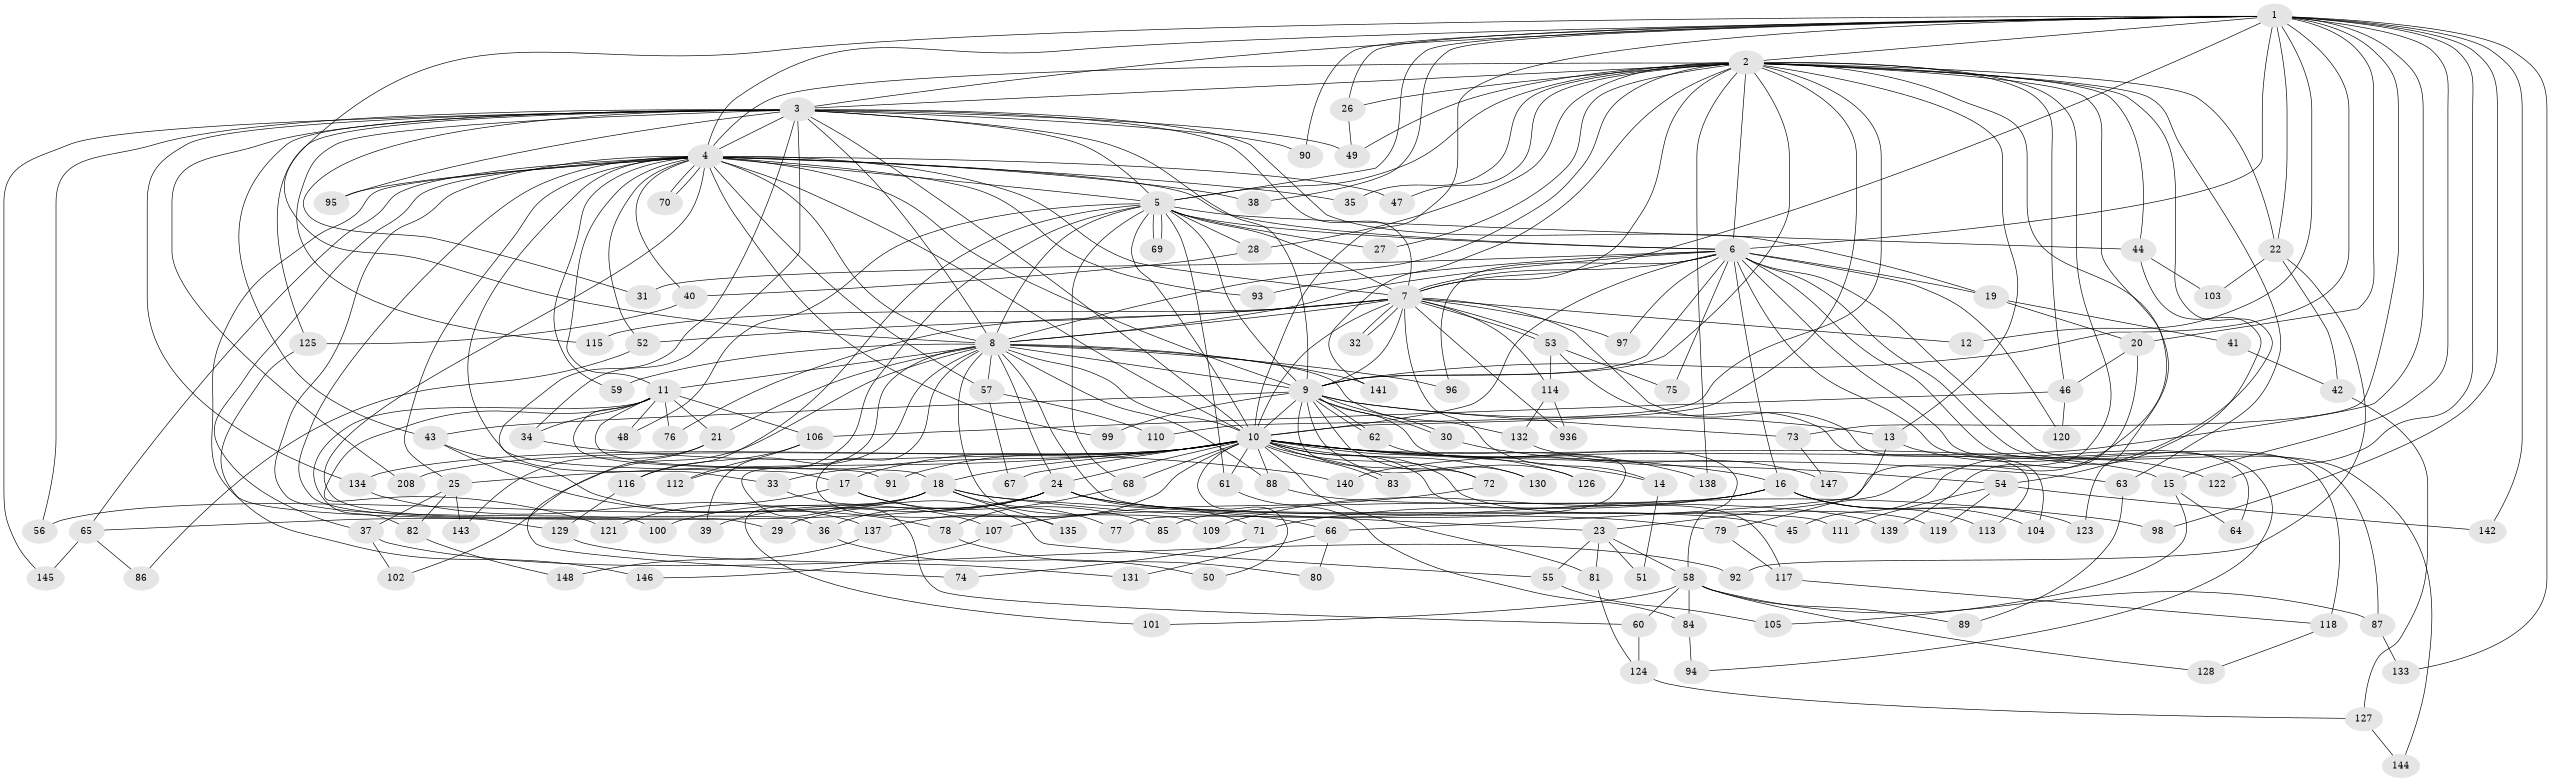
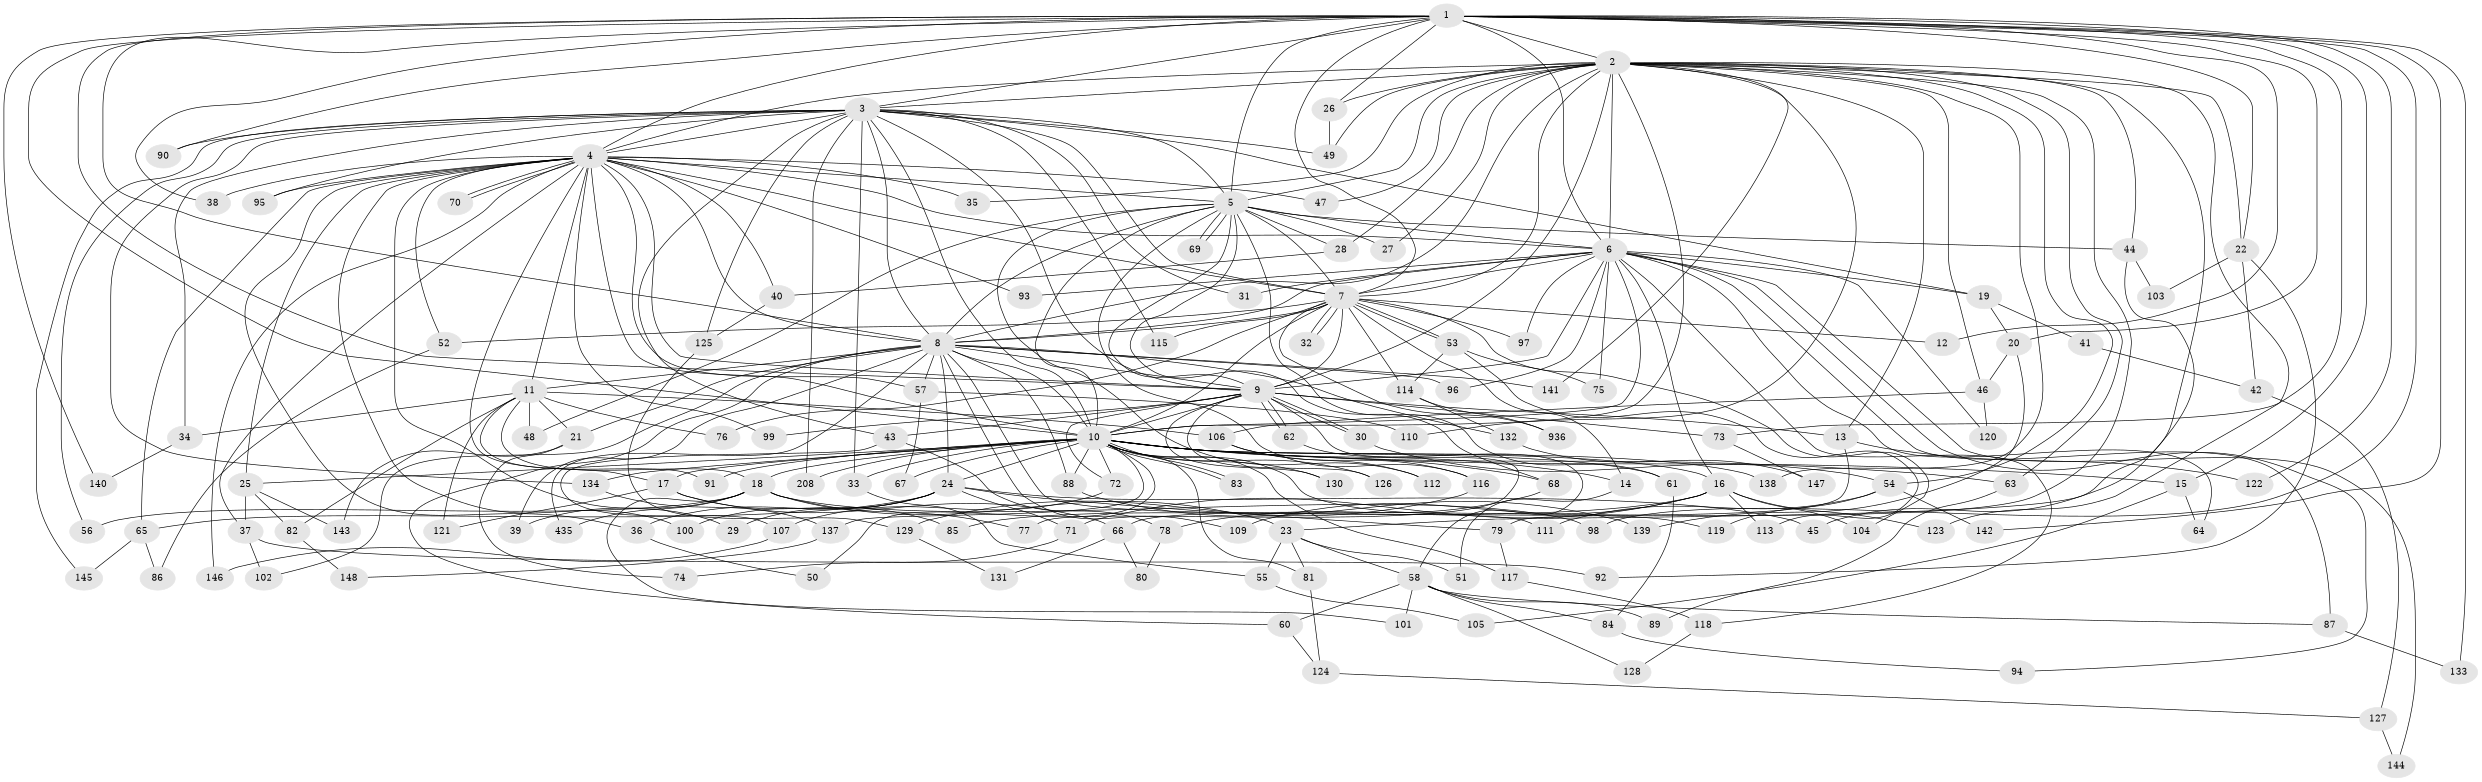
  graph {
    node [color=gray90 style=filled]
    1
    2
    3
    4
    5
    6
    7
    8
    9
    10
    12
    15
    20
    22
    26
    38
    73
    90
    98
    122
    133
    140
    142
    13
    23
    27
    28
    35
    44
    46
    47
    49
    54
    63
    66
    110
    123
    138
    141
    19
    31
    33
    34
    43
    56
    95
    n47 [label=208]
    115
    125
    134
    145
    11
    17
    25
    29
    36
    37
    40
    52
    57
-   59
    65
    70
    93
    99
    100
    146
    48
    61
    68
    69
    112
    116
    16
    64
    75
    87
    94
    96
    97
    118
    120
    144
    14
    32
    53
    76
    104
    114
    n90 [label=936]
    21
    24
    39
    60
    88
    102
    109
    111
    132
-   135
+   135 [label=435]
    30
    58
    62
    72
    126
    130
    18
    50
    67
    81
    83
    91
    117
    119
    137
    105
    139
    42
    92
    103
    147
    79
    51
    55
    45
    106
    89
    80
    131
    41
    78
    107
    129
    82
    121
    85
    143
    86
    84
    71
    113
    128
    74
    124
    101
    77
    148
    127
    1 -- 2
    1 -- 3
    1 -- 4
    1 -- 5
    1 -- 6
    1 -- 7
    1 -- 8
    1 -- 9
    1 -- 10
    1 -- 12
    1 -- 15
    1 -- 20
    1 -- 22
    1 -- 26
    1 -- 38
    1 -- 73
    1 -- 90
    1 -- 98
    1 -- 122
    1 -- 133
    1 -- 140
    1 -- 142
    2 -- 3
    2 -- 4
    2 -- 5
    2 -- 6
    2 -- 7
    2 -- 8
    2 -- 9
    2 -- 10
    2 -- 22
    2 -- 26
    2 -- 13
    2 -- 23
    2 -- 27
    2 -- 28
    2 -- 35
    2 -- 44
    2 -- 46
    2 -- 47
    2 -- 49
    2 -- 54
    2 -- 63
    2 -- 66
    2 -- 110
    2 -- 123
    2 -- 138
    2 -- 141
    3 -- 4
    3 -- 5
    3 -- 7
    3 -- 8
    3 -- 9
    3 -- 10
    3 -- 90
    3 -- 49
    3 -- 19
    3 -- 31
    3 -- 33
    3 -- 34
    3 -- 43
    3 -- 56
    3 -- 95
    3 -- n47
    3 -- 115
    3 -- 125
    3 -- 134
    3 -- 145
    4 -- 5
    4 -- 6
    4 -- 7
    4 -- 8
    4 -- 9
    4 -- 10
    4 -- 38
    4 -- 35
    4 -- 47
    4 -- 95
    4 -- 11
    4 -- 17
    4 -- 25
    4 -- 29
    4 -- 36
    4 -- 37
    4 -- 40
    4 -- 52
    4 -- 57
-   4 -- 59
    4 -- 65
    4 -- 70
    4 -- 70
    4 -- 93
    4 -- 99
    4 -- 100
    4 -- 146
    5 -- 6
    5 -- 7
    5 -- 8
    5 -- 9
    5 -- 10
    5 -- 27
    5 -- 28
    5 -- 44
    5 -- 48
    5 -- 61
    5 -- 68
    5 -- 69
    5 -- 69
    5 -- 112
    5 -- 116
    6 -- 7
    6 -- 8
    6 -- 9
    6 -- 10
    6 -- 19
    6 -- 31
    6 -- 93
    6 -- 16
    6 -- 64
    6 -- 75
    6 -- 87
    6 -- 94
    6 -- 96
    6 -- 97
    6 -- 118
    6 -- 120
    6 -- 144
    7 -- 8
    7 -- 9
    7 -- 10
    7 -- 12
    7 -- 115
    7 -- 52
    7 -- 97
    7 -- 14
    7 -- 32
    7 -- 32
    7 -- 53
    7 -- 53
    7 -- 76
    7 -- 104
    7 -- 114
    7 -- n90
    8 -- 9
    8 -- 10
    8 -- 141
    8 -- 11
    8 -- 57
-   8 -- 59
    8 -- 96
    8 -- 21
    8 -- 24
    8 -- 39
    8 -- 60
    8 -- 88
    8 -- 102
    8 -- 109
    8 -- 111
    8 -- 132
    8 -- 135
    9 -- 10
    9 -- 73
    9 -- 13
    9 -- 43
    9 -- 99
    9 -- 30
    9 -- 30
    9 -- 58
    9 -- 62
    9 -- 62
    9 -- 72
    9 -- 126
    9 -- 130
    10 -- 15
    10 -- 63
    10 -- 138
    10 -- 33
    10 -- n47
    10 -- 134
    10 -- 17
    10 -- 25
    10 -- 61
    10 -- 68
    10 -- 16
    10 -- 14
    10 -- 24
    10 -- 88
    10 -- 72
    10 -- 126
    10 -- 130
    10 -- 18
    10 -- 50
    10 -- 67
    10 -- 81
    10 -- 83
    10 -- 83
    10 -- 91
    10 -- 117
    10 -- 119
    10 -- 137
    15 -- 64
    15 -- 105
    20 -- 46
    20 -- 139
    22 -- 42
    22 -- 92
    22 -- 103
    26 -- 49
    73 -- 147
    13 -- 122
    13 -- 79
    23 -- 58
    23 -- 81
    23 -- 51
    23 -- 55
    28 -- 40
    44 -- 103
    44 -- 45
    46 -- 120
    46 -- 106
    54 -- 142
    54 -- 111
    54 -- 119
    63 -- 89
    66 -- 80
    66 -- 131
    19 -- 20
    19 -- 41
    33 -- 55
    34 -- 140
    43 -- 78
    43 -- 107
    125 -- 129
    134 -- 137
    11 -- 34
    11 -- 48
    11 -- 76
    11 -- 21
    11 -- 18
    11 -- 91
    11 -- 106
    11 -- 82
    11 -- 121
    17 -- 66
    17 -- 121
    17 -- 85
    25 -- 37
    25 -- 82
    25 -- 143
    36 -- 50
    37 -- 102
    37 -- 92
    40 -- 125
    52 -- 86
    57 -- 110
    57 -- 67
    65 -- 145
    65 -- 86
    61 -- 84
    68 -- 78
    116 -- 129
    16 -- 123
    16 -- 104
    16 -- 109
    16 -- 85
    16 -- 71
    16 -- 113
    87 -- 133
    118 -- 128
    14 -- 51
    53 -- 75
    53 -- 114
    53 -- 113
    114 -- n90
    114 -- 132
    21 -- 143
    21 -- 74
    24 -- 29
    24 -- 36
    24 -- 65
    24 -- 100
    24 -- 79
    24 -- 45
    24 -- 71
    60 -- 124
    88 -- 139
    132 -- 147
    30 -- 54
    58 -- 87
    58 -- 60
    58 -- 89
    58 -- 84
    58 -- 128
    58 -- 101
    62 -- 77
    72 -- 107
    18 -- 98
    18 -- 23
    18 -- 56
    18 -- 39
    18 -- 135
    18 -- 101
    18 -- 77
    81 -- 124
    117 -- 118
    137 -- 148
    42 -- 127
    79 -- 117
    55 -- 105
    106 -- 112
    106 -- 116
    41 -- 42
    78 -- 80
    107 -- 146
    129 -- 131
    82 -- 148
    84 -- 94
    71 -- 74
    124 -- 127
    127 -- 144
  }
